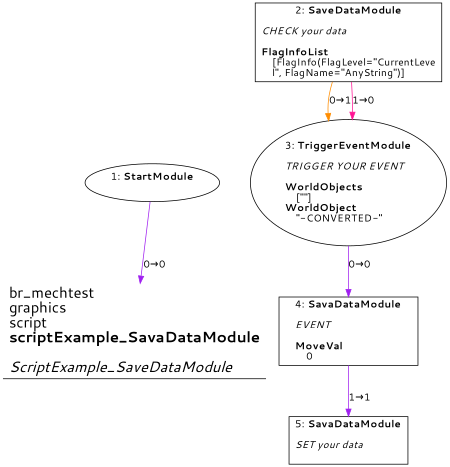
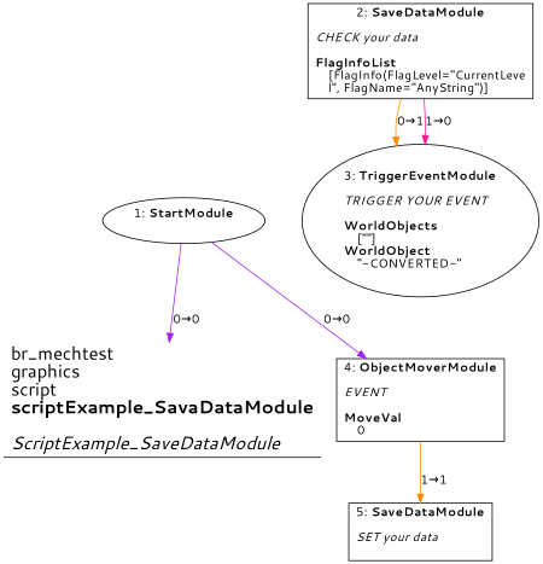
  digraph {
    fontname="Segoe UI"
    splines=spline
    node [fontname="Segoe UI" shape=box]
    edge [color=purple fontname="Segoe UI"]
    n1 [label=<1: <b>StartModule</b><br/><br/>> shape=oval]
    n2 [label=<<font point-size="20">br_mechtest<br align="left"/>graphics<br align="left"/>script<br align="left"/><b>scriptExample_SavaDataModule</b><br align="left"/><br/><i>ScriptExample_SaveDataModule</i><br align="left"/></font>> shape=underline]
    n3 [label=<2: <b>SaveDataModule</b><br/><br/><i>CHECK your data<br align="left"/></i><br align="left"/><b>FlagInfoList</b><br align="left"/>    [FlagInfo(FlagLevel=&quot;CurrentLeve<br align="left"/>    l&quot;, FlagName=&quot;AnyString&quot;)]<br align="left"/>>]
    n4 [label=<3: <b>TriggerEventModule</b><br/><br/><i>TRIGGER YOUR EVENT<br align="left"/></i><br align="left"/><b>WorldObjects</b><br align="left"/>    [&quot;&quot;]<br align="left"/><b>WorldObject</b><br align="left"/>    &quot;-CONVERTED-&quot;<br align="left"/>> shape=oval]
-   n5 [label=<4: <b>SavaDataModule</b><br/><br/><i>EVENT<br align="left"/></i><br align="left"/><b>MoveVal</b><br align="left"/>    0<br align="left"/>>]
-   n6 [label=<5: <b>SavaDataModule</b><br/><br/><i>SET your data<br align="left"/></i><br align="left"/>>]
+   n5 [label=<4: <b>ObjectMoverModule</b><br/><br/><i>EVENT<br align="left"/></i><br align="left"/><b>MoveVal</b><br align="left"/>    0<br align="left"/>>]
+   n6 [label=<5: <b>SaveDataModule</b><br/><br/><i>SET your data<br align="left"/></i><br align="left"/>>]
    n1 -> n2 [label="0→0"]
    n3 -> n4 [color=darkorange label="0→1"]
    n3 -> n4 [color=deeppink label="1→0"]
-   n4 -> n5 [label="0→0"]
-   n5 -> n6 [label="1→1"]
+   n1 -> n5 [label="0→0"]
+   n5 -> n6 [color=darkorange label="1→1"]
  }
